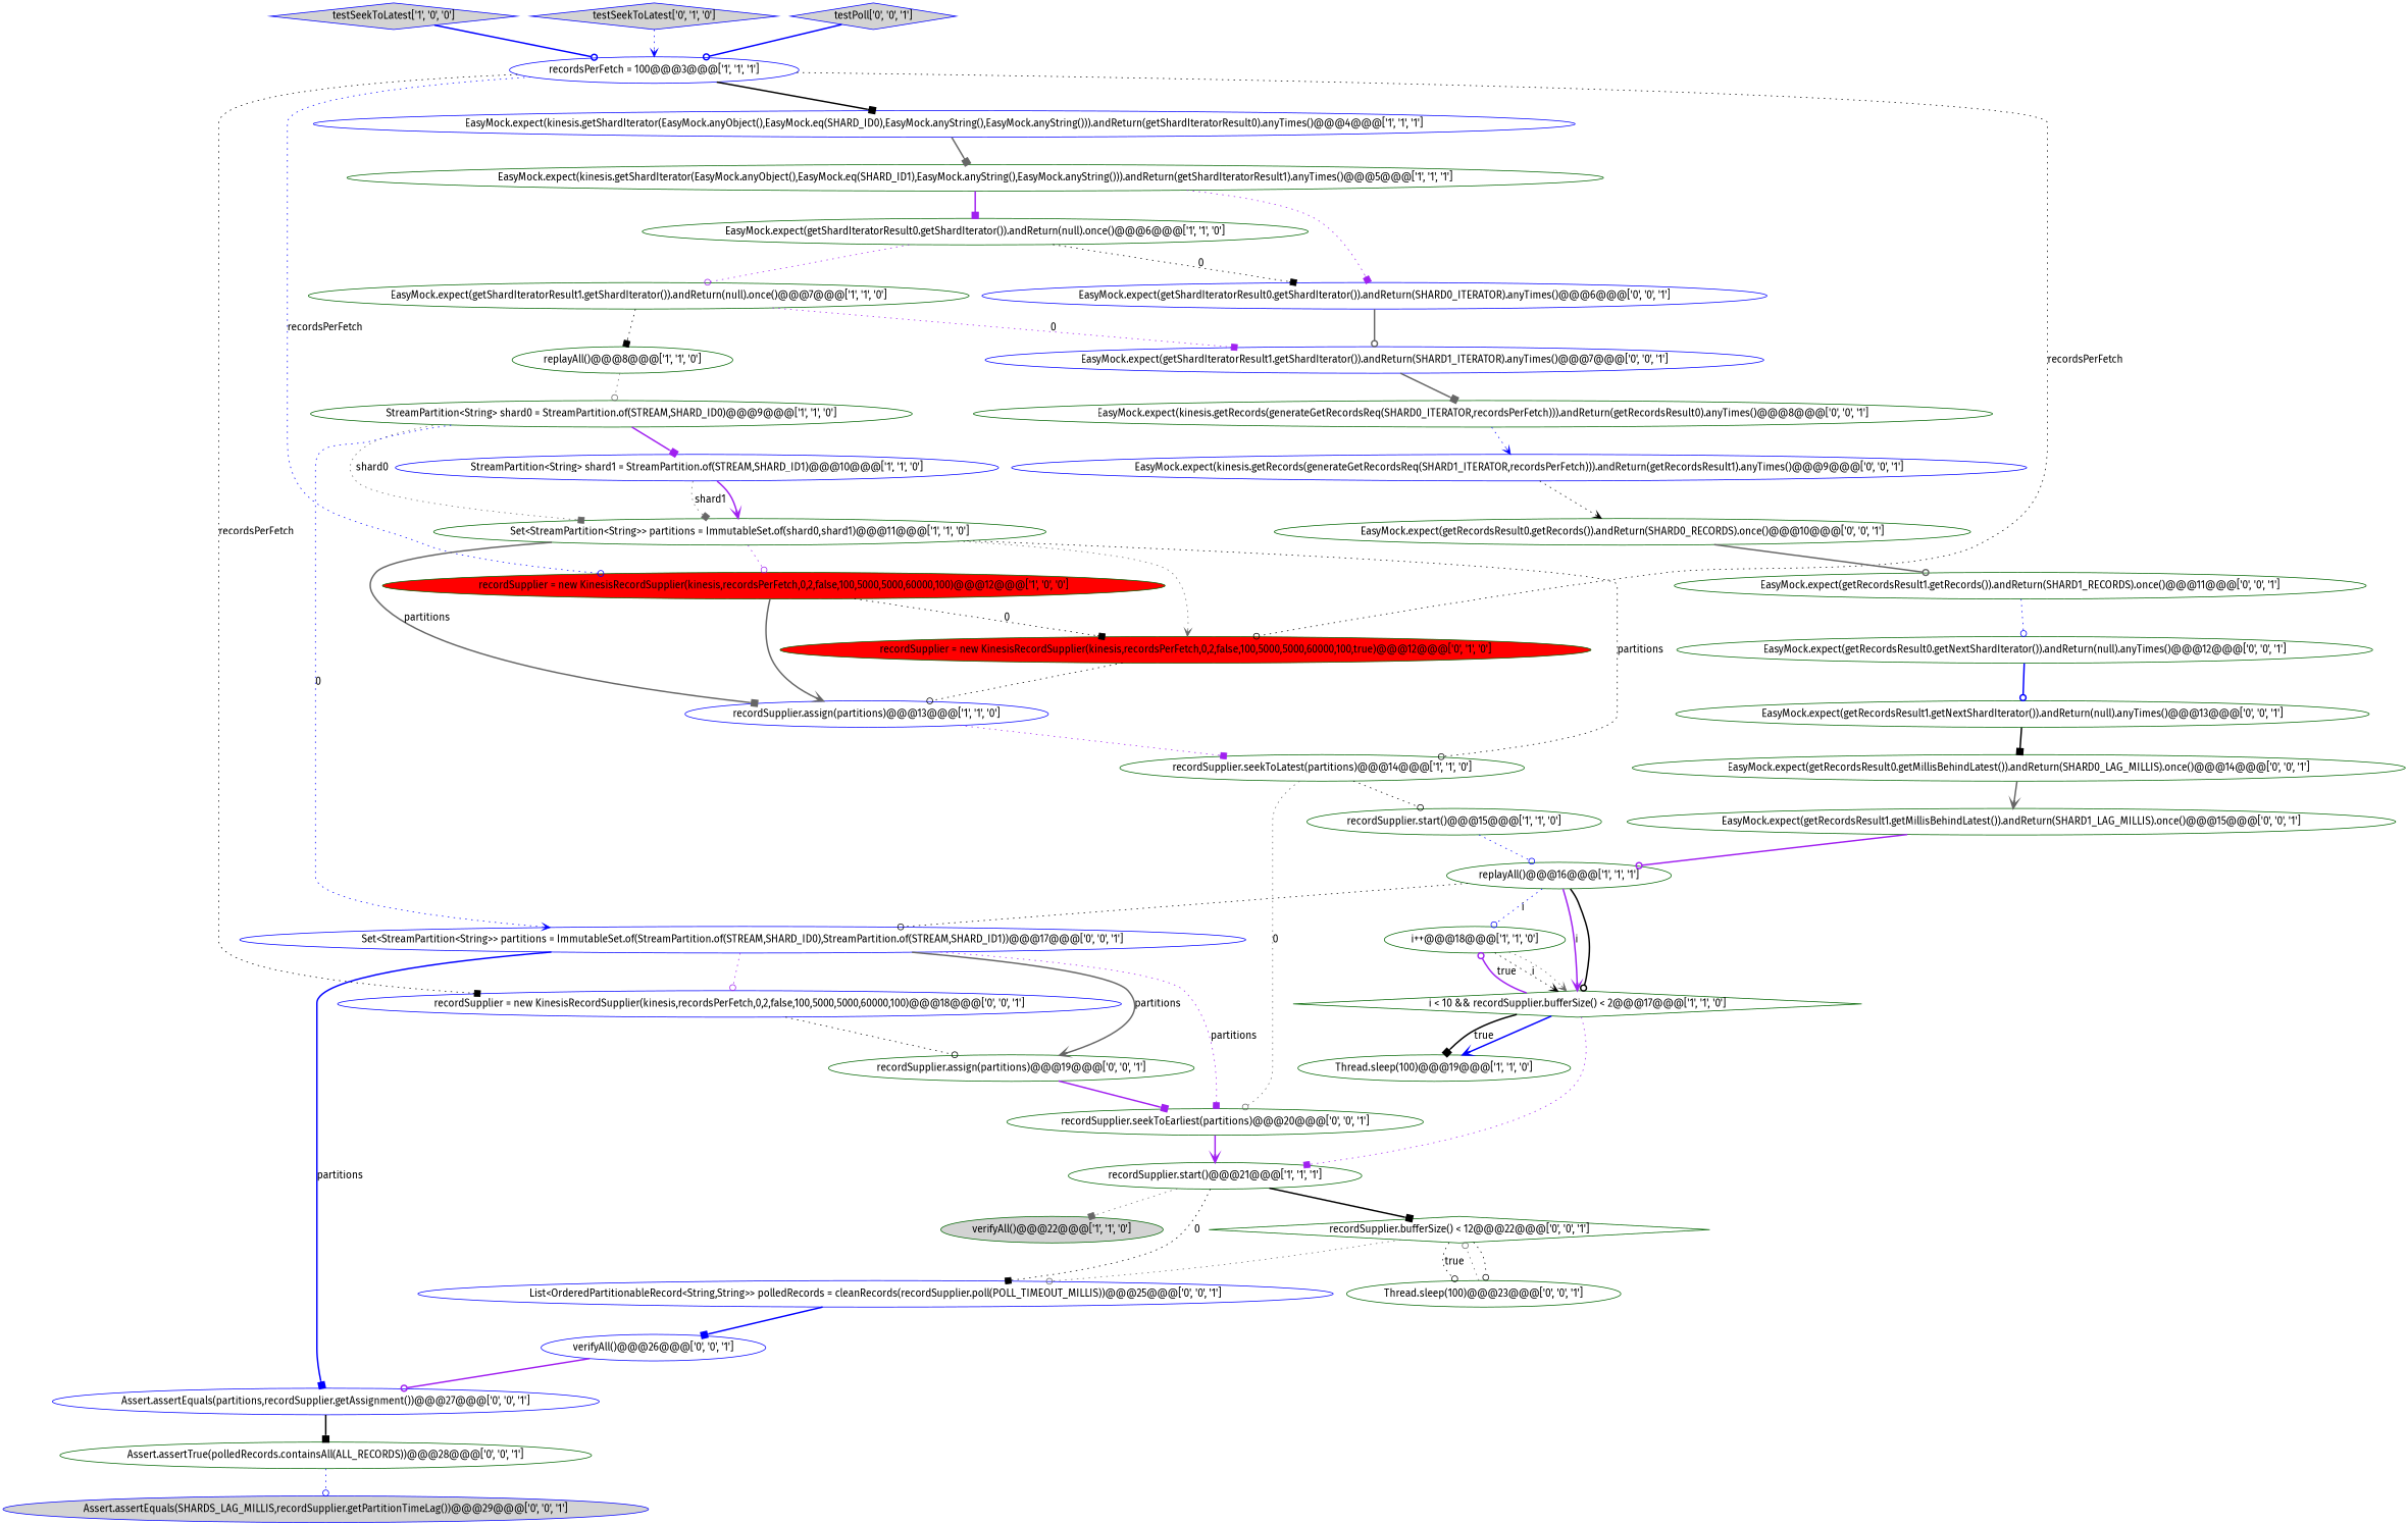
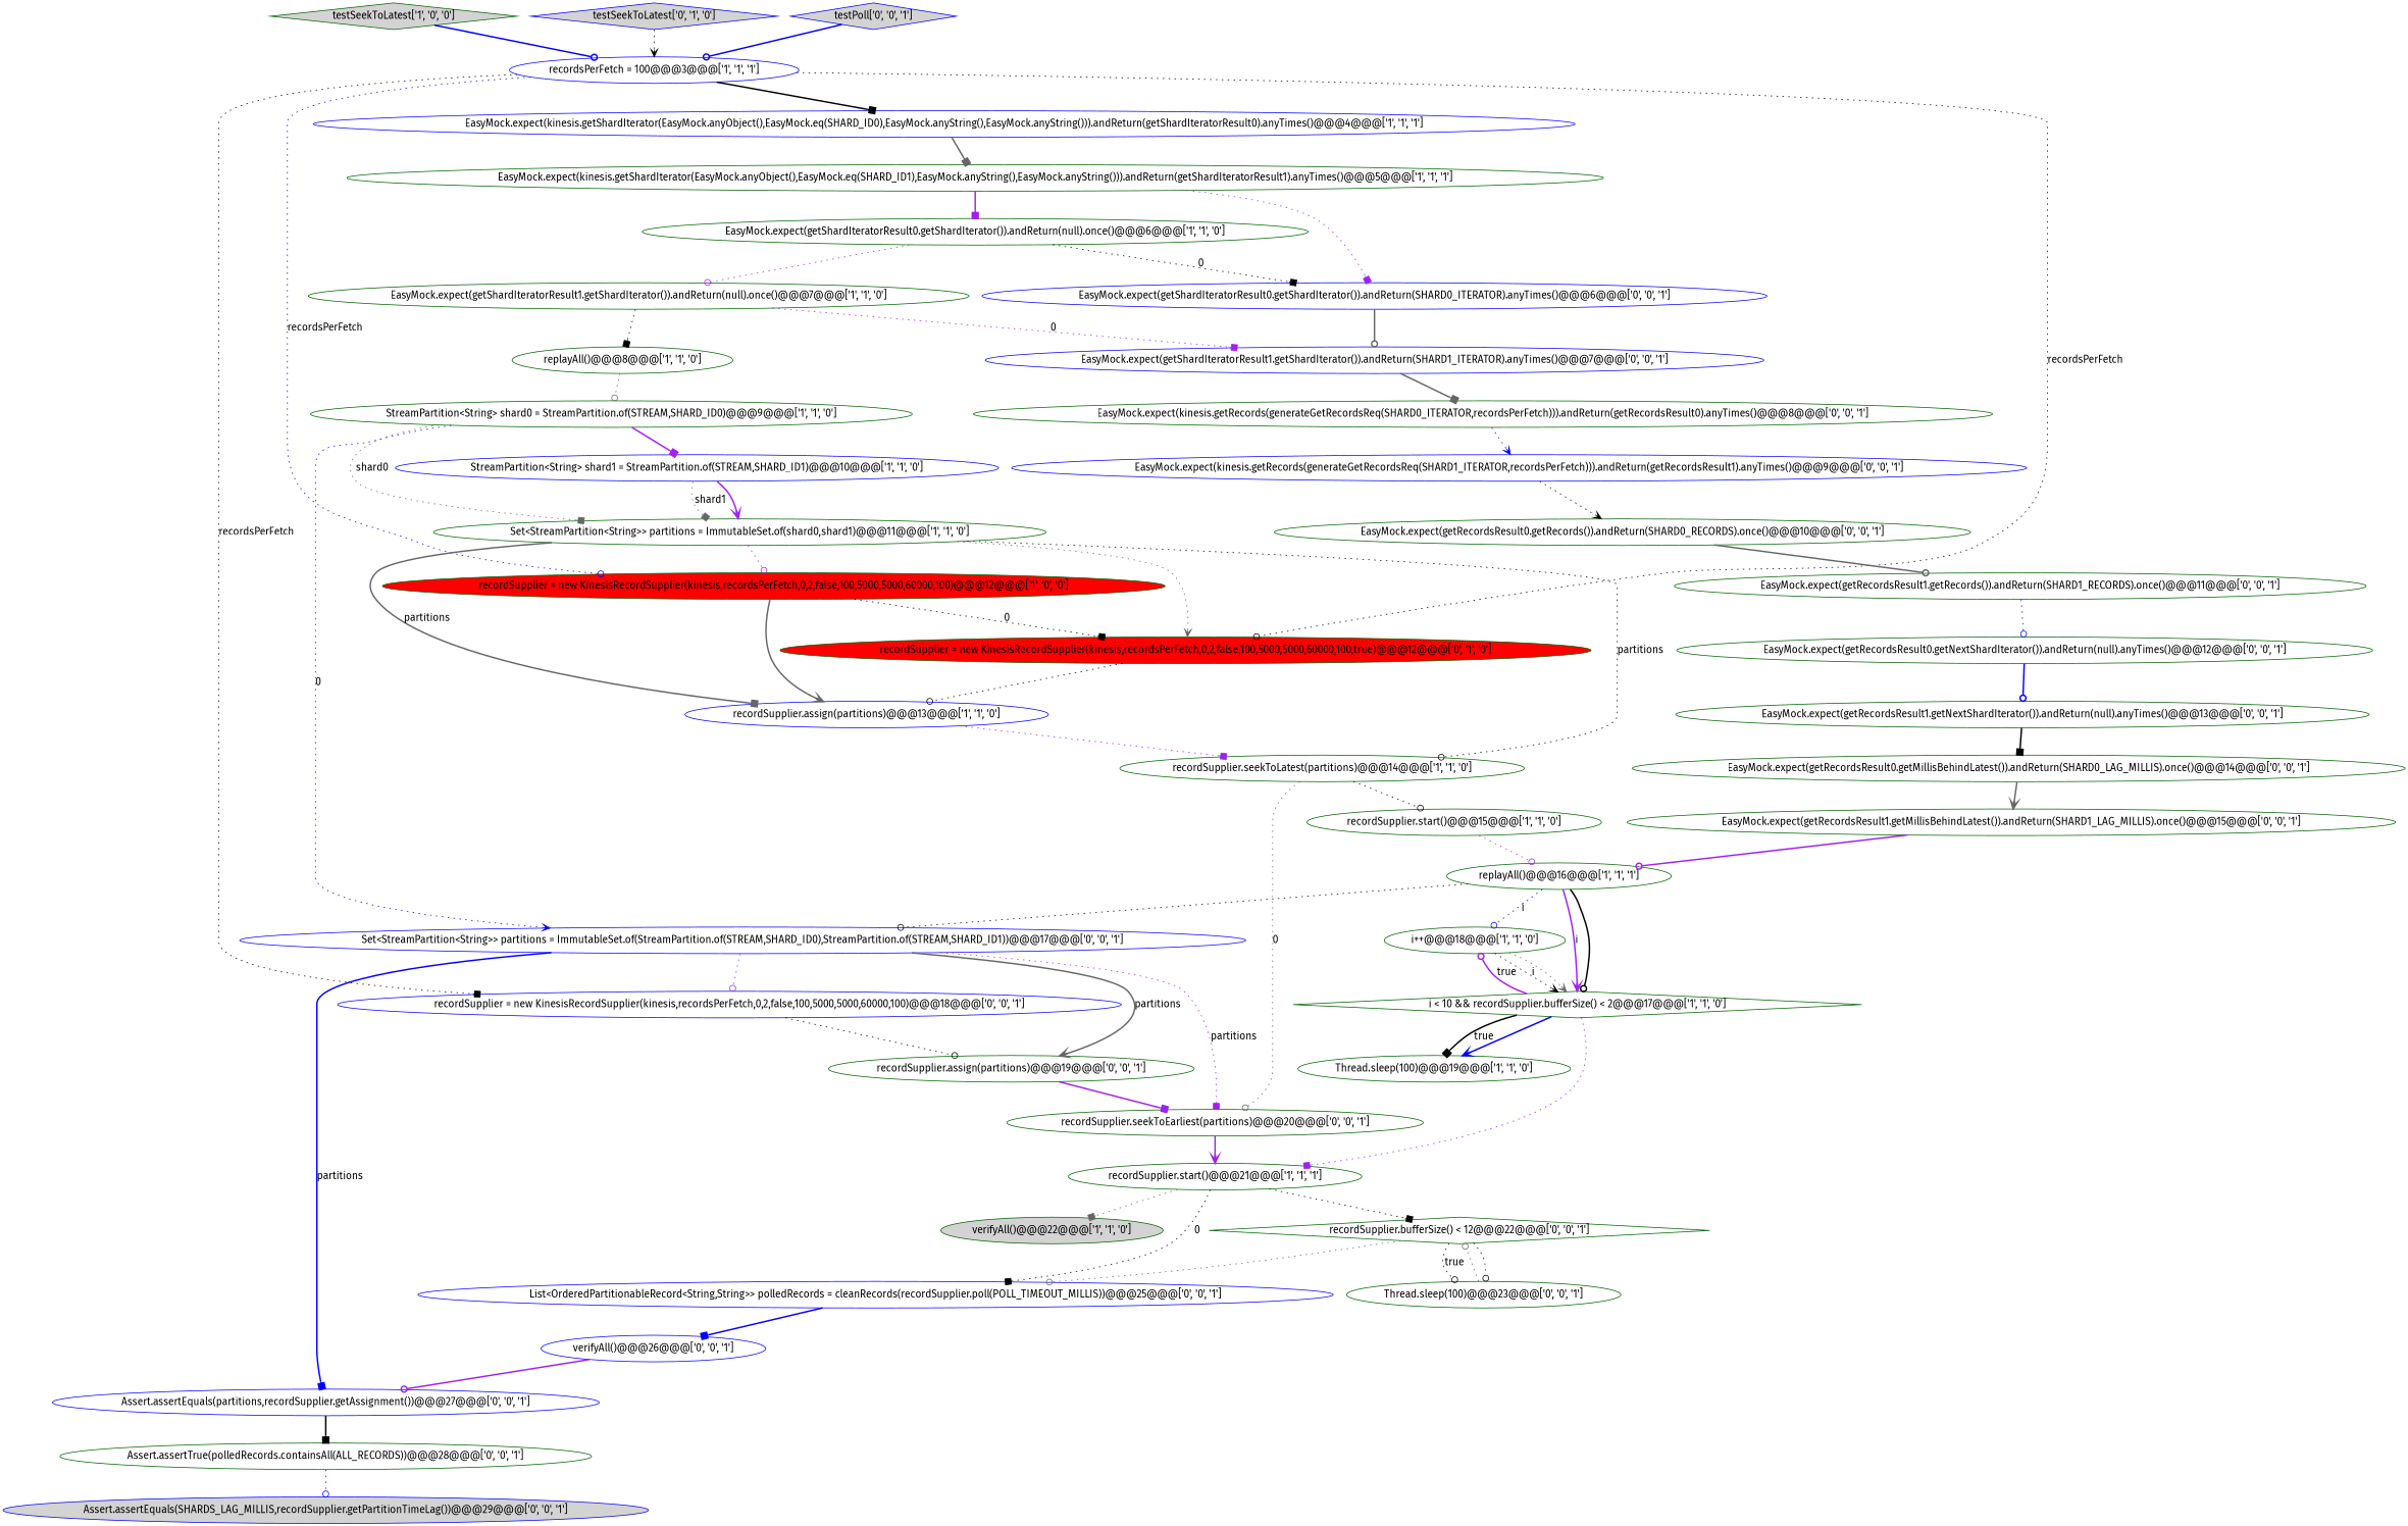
  digraph {
    fontname="Fira Sans"
    node [color=darkgreen fillcolor=white fontname="Fira Sans" shape=ellipse style=filled]
    edge [arrowhead=odot color=black fontname="Fira Sans" style=dotted]
-   n1 [color=blue fillcolor=lightgray label="testSeekToLatest['1', '0', '0']" shape=diamond]
+   n1 [fillcolor=lightgray label="testSeekToLatest['1', '0', '0']" shape=diamond]
    n2 [color=blue label="recordsPerFetch = 100@@@3@@@['1', '1', '1']"]
    n3 [color=blue label="EasyMock.expect(kinesis.getShardIterator(EasyMock.anyObject(),EasyMock.eq(SHARD_ID0),EasyMock.anyString(),EasyMock.anyString())).andReturn(getShardIteratorResult0).anyTimes()@@@4@@@['1', '1', '1']"]
    n4 [fillcolor=red label="recordSupplier = new KinesisRecordSupplier(kinesis,recordsPerFetch,0,2,false,100,5000,5000,60000,100,true)@@@12@@@['0', '1', '0']"]
    n5 [fillcolor=red label="recordSupplier = new KinesisRecordSupplier(kinesis,recordsPerFetch,0,2,false,100,5000,5000,60000,100)@@@12@@@['1', '0', '0']"]
    n6 [color=blue label="recordSupplier = new KinesisRecordSupplier(kinesis,recordsPerFetch,0,2,false,100,5000,5000,60000,100)@@@18@@@['0', '0', '1']"]
    n7 [label="recordSupplier.seekToLatest(partitions)@@@14@@@['1', '1', '0']"]
    n8 [label="recordSupplier.seekToEarliest(partitions)@@@20@@@['0', '0', '1']"]
    n9 [label="recordSupplier.start()@@@15@@@['1', '1', '0']"]
    n10 [label="recordSupplier.start()@@@21@@@['1', '1', '1']"]
    n11 [label="replayAll()@@@16@@@['1', '1', '1']"]
    n12 [label="StreamPartition<String> shard0 = StreamPartition.of(STREAM,SHARD_ID0)@@@9@@@['1', '1', '0']"]
    n13 [label="Set<StreamPartition<String>> partitions = ImmutableSet.of(shard0,shard1)@@@11@@@['1', '1', '0']"]
    n14 [color=blue label="Set<StreamPartition<String>> partitions = ImmutableSet.of(StreamPartition.of(STREAM,SHARD_ID0),StreamPartition.of(STREAM,SHARD_ID1))@@@17@@@['0', '0', '1']"]
    n15 [color=blue label="StreamPartition<String> shard1 = StreamPartition.of(STREAM,SHARD_ID1)@@@10@@@['1', '1', '0']"]
    n16 [color=blue label="recordSupplier.assign(partitions)@@@13@@@['1', '1', '0']"]
    n17 [color=blue label="Assert.assertEquals(partitions,recordSupplier.getAssignment())@@@27@@@['0', '0', '1']"]
    n18 [label="recordSupplier.assign(partitions)@@@19@@@['0', '0', '1']"]
    n19 [label="Assert.assertTrue(polledRecords.containsAll(ALL_RECORDS))@@@28@@@['0', '0', '1']"]
    n20 [color=blue fillcolor=lightgray label="Assert.assertEquals(SHARDS_LAG_MILLIS,recordSupplier.getPartitionTimeLag())@@@29@@@['0', '0', '1']"]
    n21 [label="EasyMock.expect(getRecordsResult0.getNextShardIterator()).andReturn(null).anyTimes()@@@12@@@['0', '0', '1']"]
    n22 [label="EasyMock.expect(getRecordsResult1.getNextShardIterator()).andReturn(null).anyTimes()@@@13@@@['0', '0', '1']"]
    n23 [label="EasyMock.expect(getRecordsResult0.getMillisBehindLatest()).andReturn(SHARD0_LAG_MILLIS).once()@@@14@@@['0', '0', '1']"]
    n24 [label="EasyMock.expect(getShardIteratorResult1.getShardIterator()).andReturn(null).once()@@@7@@@['1', '1', '0']"]
    n25 [label="replayAll()@@@8@@@['1', '1', '0']"]
    n26 [color=blue label="EasyMock.expect(getShardIteratorResult1.getShardIterator()).andReturn(SHARD1_ITERATOR).anyTimes()@@@7@@@['0', '0', '1']"]
    n27 [label="EasyMock.expect(kinesis.getRecords(generateGetRecordsReq(SHARD0_ITERATOR,recordsPerFetch))).andReturn(getRecordsResult0).anyTimes()@@@8@@@['0', '0', '1']"]
    n28 [color=blue label="EasyMock.expect(getShardIteratorResult0.getShardIterator()).andReturn(SHARD0_ITERATOR).anyTimes()@@@6@@@['0', '0', '1']"]
    n29 [fillcolor=lightgray label="verifyAll()@@@22@@@['1', '1', '0']"]
    n30 [label="EasyMock.expect(kinesis.getShardIterator(EasyMock.anyObject(),EasyMock.eq(SHARD_ID1),EasyMock.anyString(),EasyMock.anyString())).andReturn(getShardIteratorResult1).anyTimes()@@@5@@@['1', '1', '1']"]
    n31 [label="EasyMock.expect(getShardIteratorResult0.getShardIterator()).andReturn(null).once()@@@6@@@['1', '1', '0']"]
    n32 [label="i++@@@18@@@['1', '1', '0']"]
    n33 [label="i < 10 && recordSupplier.bufferSize() < 2@@@17@@@['1', '1', '0']" shape=diamond]
    n34 [label="Thread.sleep(100)@@@19@@@['1', '1', '0']"]
    n35 [label="recordSupplier.bufferSize() < 12@@@22@@@['0', '0', '1']" shape=diamond]
    n36 [color=blue label="List<OrderedPartitionableRecord<String,String>> polledRecords = cleanRecords(recordSupplier.poll(POLL_TIMEOUT_MILLIS))@@@25@@@['0', '0', '1']"]
    n37 [label="Thread.sleep(100)@@@23@@@['0', '0', '1']"]
    n38 [color=blue label="verifyAll()@@@26@@@['0', '0', '1']"]
    n39 [label="EasyMock.expect(getRecordsResult1.getMillisBehindLatest()).andReturn(SHARD1_LAG_MILLIS).once()@@@15@@@['0', '0', '1']"]
    n40 [color=blue label="EasyMock.expect(kinesis.getRecords(generateGetRecordsReq(SHARD1_ITERATOR,recordsPerFetch))).andReturn(getRecordsResult1).anyTimes()@@@9@@@['0', '0', '1']"]
    n41 [label="EasyMock.expect(getRecordsResult0.getRecords()).andReturn(SHARD0_RECORDS).once()@@@10@@@['0', '0', '1']"]
    n42 [color=blue fillcolor=lightgray label="testSeekToLatest['0', '1', '0']" shape=diamond]
    n43 [label="EasyMock.expect(getRecordsResult1.getRecords()).andReturn(SHARD1_RECORDS).once()@@@11@@@['0', '0', '1']"]
    n44 [color=blue fillcolor=lightgray label="testPoll['0', '0', '1']" shape=diamond]
    n1 -> n2 [color=blue style=bold]
    n2 -> n3 [arrowhead=box style=bold]
    n2 -> n4 [label=recordsPerFetch]
    n2 -> n5 [color=blue label=recordsPerFetch]
    n2 -> n6 [arrowhead=box label=recordsPerFetch]
    n3 -> n30 [arrowhead=box color=gray40 style=bold]
    n4 -> n16
    n5 -> n4 [arrowhead=box label=0]
    n5 -> n16 [arrowhead=vee color=gray40 style=bold]
    n6 -> n18
    n7 -> n8 [color=gray40 label=0]
    n7 -> n9
    n8 -> n10 [arrowhead=vee color=purple style=bold]
-   n9 -> n11 [color=blue]
+   n9 -> n11 [color=purple]
    n10 -> n29 [arrowhead=box color=gray40]
-   n10 -> n35 [arrowhead=box style=bold]
+   n10 -> n35 [arrowhead=box]
    n10 -> n36 [arrowhead=box label=0]
    n11 -> n14
    n11 -> n32 [color=blue label=i]
    n11 -> n33 [arrowhead=vee color=purple label=i style=bold]
    n11 -> n33 [style=bold]
    n12 -> n13 [arrowhead=box color=gray40 label=shard0]
    n12 -> n14 [arrowhead=vee color=blue label=0]
    n12 -> n15 [arrowhead=box color=purple style=bold]
    n13 -> n4 [arrowhead=vee color=gray40]
    n13 -> n5 [color=purple]
    n13 -> n7 [label=partitions]
    n13 -> n16 [arrowhead=box color=gray40 label=partitions style=bold]
    n14 -> n6 [color=purple]
    n14 -> n8 [arrowhead=box color=purple label=partitions]
    n14 -> n17 [arrowhead=box color=blue label=partitions style=bold]
    n14 -> n18 [arrowhead=vee color=gray40 label=partitions style=bold]
    n15 -> n13 [arrowhead=vee color=purple style=bold]
    n15 -> n13 [arrowhead=box color=gray40 label=shard1]
    n16 -> n7 [arrowhead=box color=purple]
    n17 -> n19 [arrowhead=box style=bold]
    n18 -> n8 [arrowhead=box color=purple style=bold]
    n19 -> n20 [color=blue]
    n21 -> n22 [color=blue style=bold]
    n22 -> n23 [arrowhead=box style=bold]
    n23 -> n39 [arrowhead=vee color=gray40 style=bold]
    n24 -> n25 [arrowhead=box]
    n24 -> n26 [arrowhead=box color=purple label=0]
    n25 -> n12 [color=gray40]
    n26 -> n27 [arrowhead=box color=gray40 style=bold]
    n27 -> n40 [arrowhead=vee color=blue]
    n28 -> n26 [color=gray40 style=bold]
    n30 -> n28 [arrowhead=box color=purple]
    n30 -> n31 [arrowhead=box color=purple style=bold]
    n31 -> n24 [color=purple]
    n31 -> n28 [arrowhead=box label=0]
    n32 -> n33 [arrowhead=vee label=i]
    n32 -> n33 [arrowhead=vee color=gray40]
    n33 -> n10 [arrowhead=box color=purple]
    n33 -> n32 [color=purple label=true style=bold]
    n33 -> n34 [arrowhead=vee color=blue style=bold]
    n33 -> n34 [arrowhead=box label=true style=bold]
    n35 -> n36 [color=gray40]
    n35 -> n37
    n35 -> n37 [label=true]
    n36 -> n38 [arrowhead=box color=blue style=bold]
    n37 -> n35 [color=gray40]
    n38 -> n17 [color=purple style=bold]
    n39 -> n11 [color=purple style=bold]
    n40 -> n41 [arrowhead=vee]
    n41 -> n43 [color=gray40 style=bold]
-   n42 -> n2 [arrowhead=vee color=blue]
+   n42 -> n2 [arrowhead=vee]
    n43 -> n21 [color=blue]
    n44 -> n2 [color=blue style=bold]
  }
